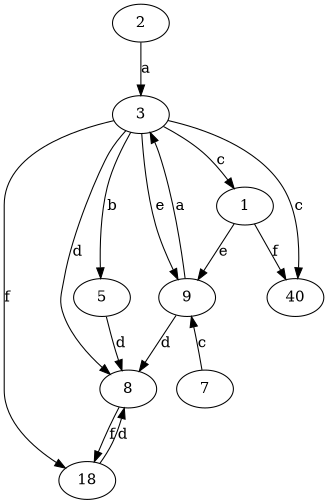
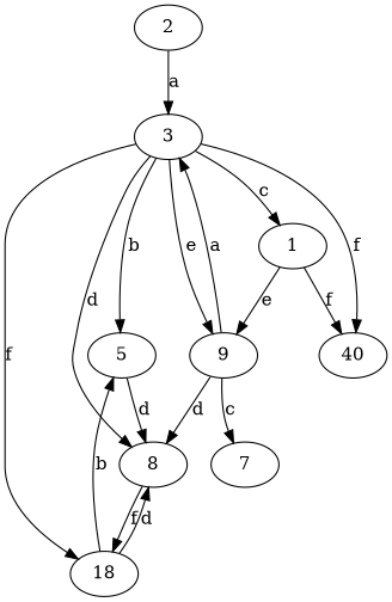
  strict digraph {
    2
    3
    5
    8
    9
    n6 [label=40]
    n7 [label=18]
    1
    7
    2 -> 3 [label=a]
    3 -> 5 [label=b]
    3 -> 8 [label=d]
    3 -> 9 [label=e]
-   3 -> n6 [label=c]
+   3 -> n6 [label=f]
    3 -> n7 [label=f]
    3 -> 1 [label=c]
    5 -> 8 [label=d]
    8 -> n7 [label=f]
    9 -> 3 [label=a]
    9 -> 8 [label=d]
-   7 -> 9 [label=c]
+   9 -> 7 [label=c]
+   n7 -> 5 [label=b]
    n7 -> 8 [label=d]
    1 -> 9 [label=e]
    1 -> n6 [label=f]
  }
